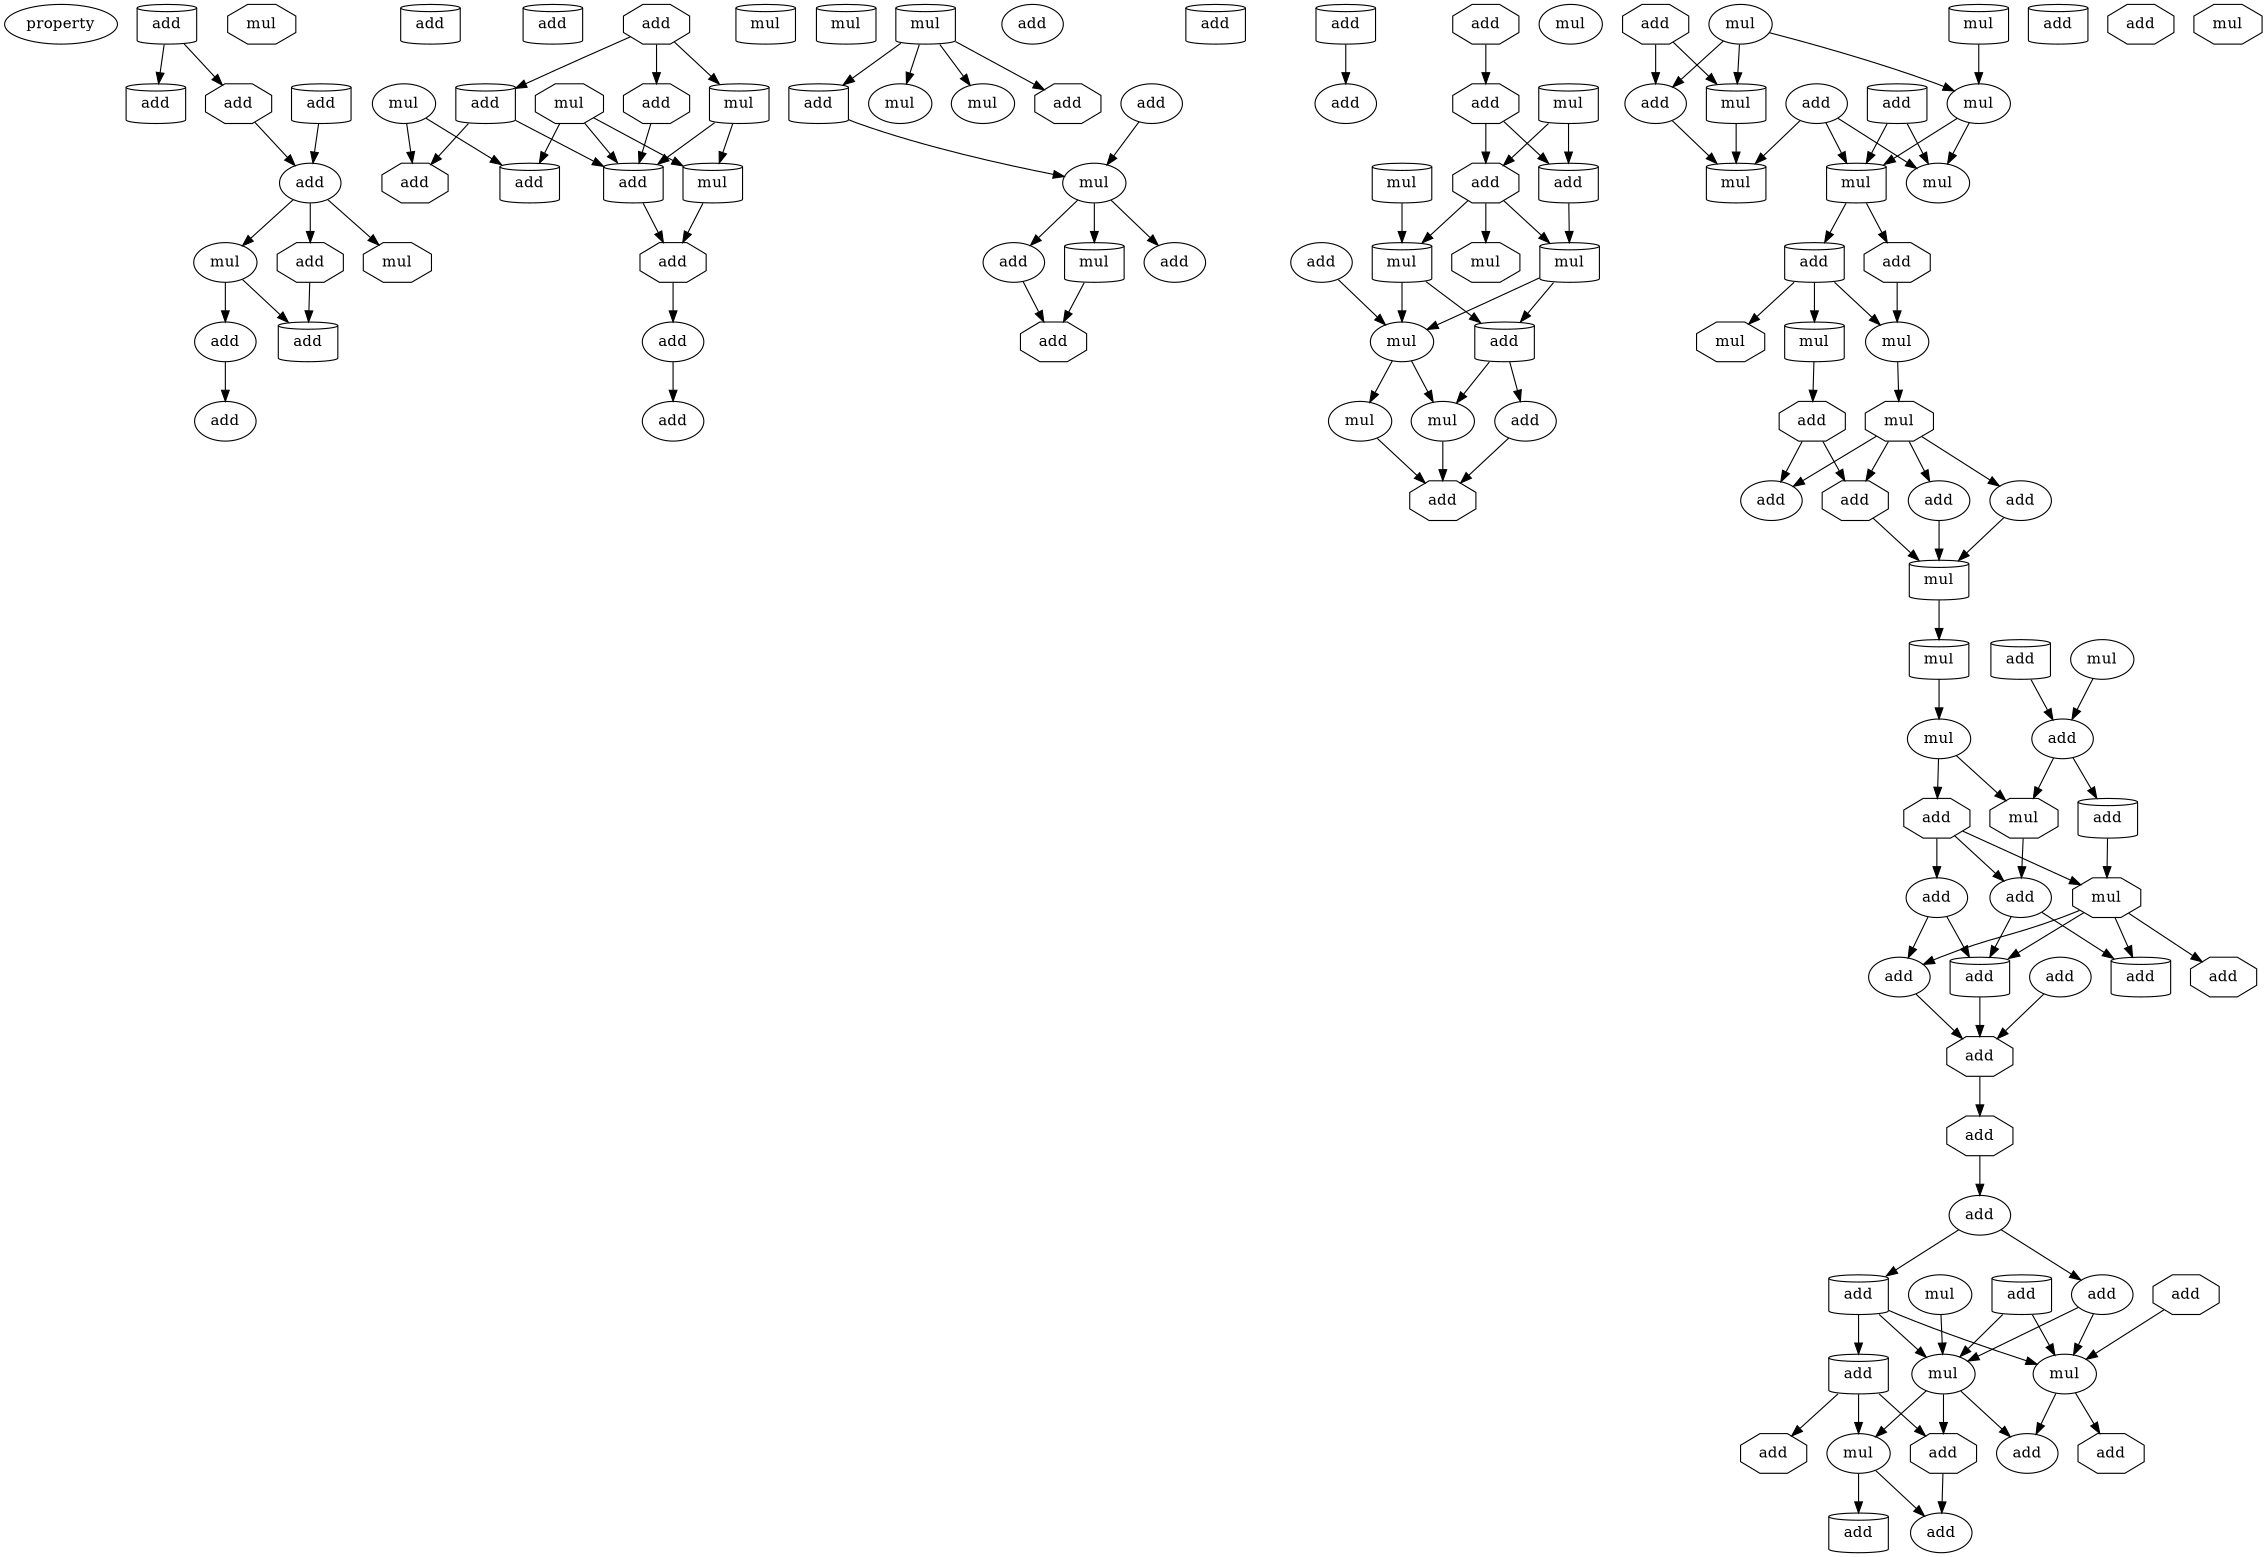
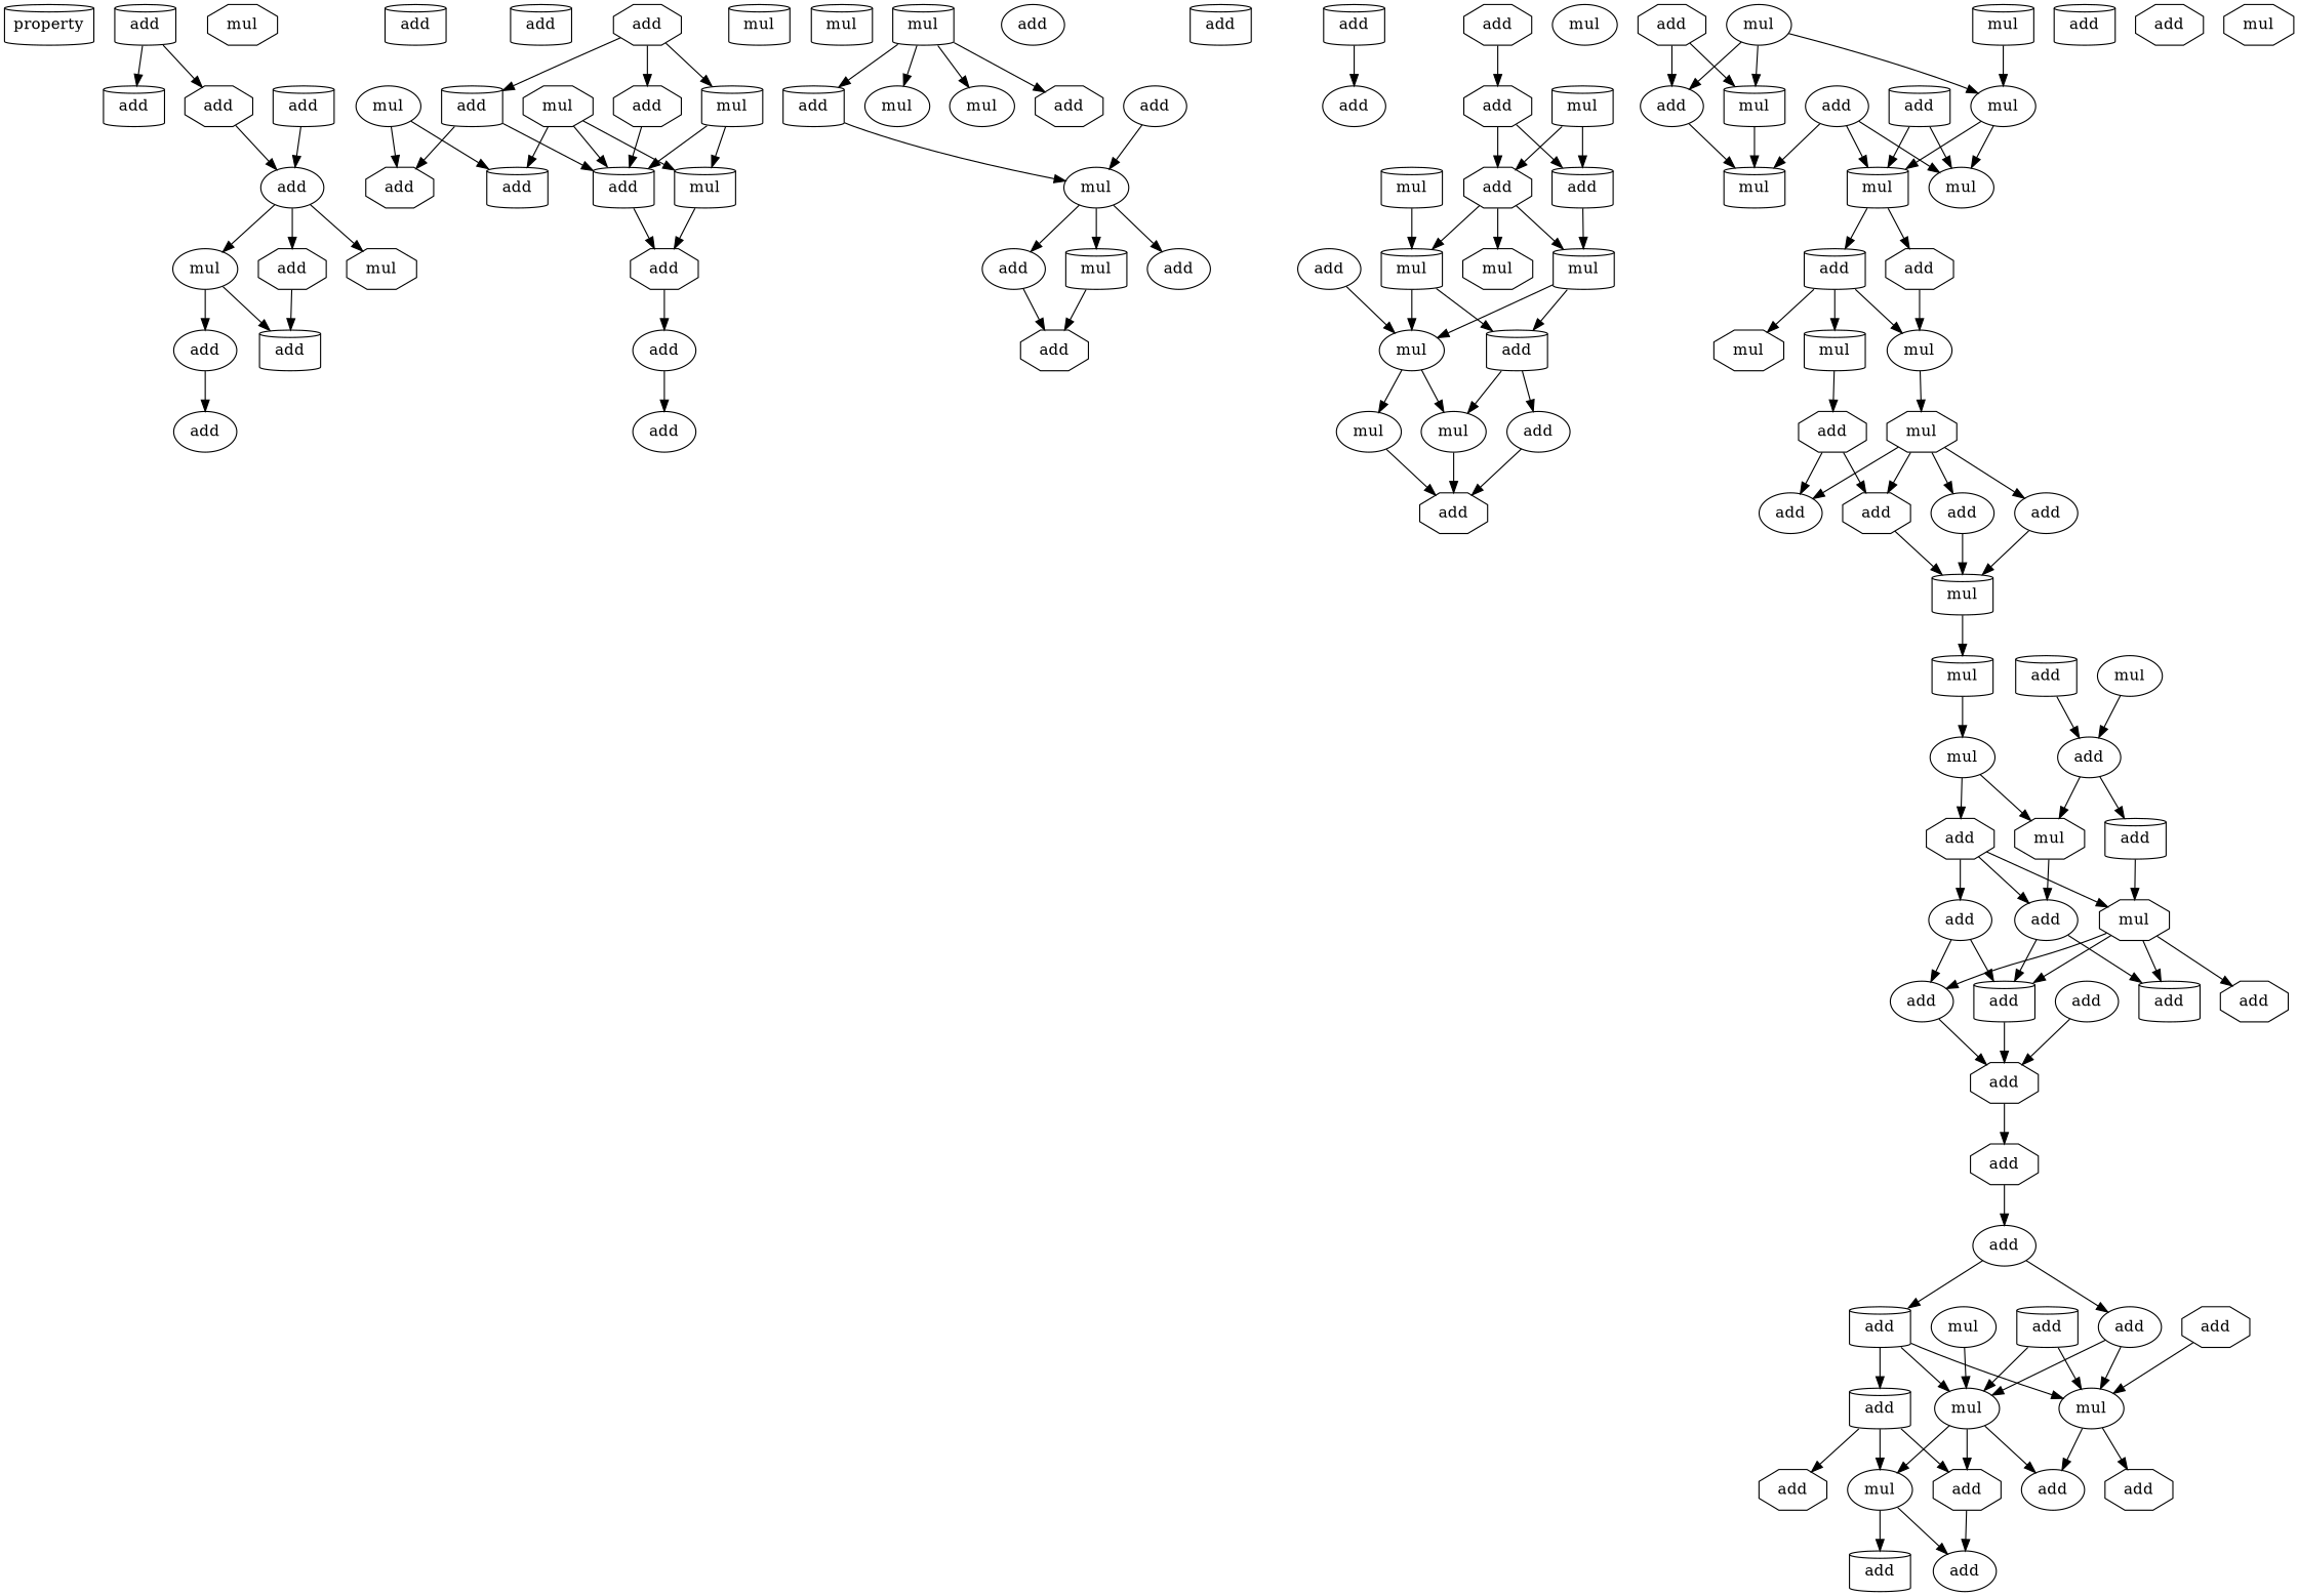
  digraph {
    node [fontcolor=black shape=ellipse]
-   property [lf=1.7 mul=2]
+   property [lf=1.7 mul=2 shape=cylinder]
    n2 [label=add shape=cylinder]
    n3 [label=add shape=cylinder]
    n4 [label=add shape=octagon]
    n5 [label=mul shape=octagon]
    n6 [label=add]
    n7 [label=add shape=cylinder]
    n8 [label=add shape=cylinder]
    n9 [label=mul]
    n10 [label=add shape=octagon]
    n11 [label=mul shape=octagon]
    n12 [label=add]
    n13 [label=add shape=cylinder]
    n14 [label=add shape=cylinder]
    n15 [label=add]
    n16 [label=add shape=octagon]
    n17 [label=add shape=cylinder]
    n18 [label=mul shape=cylinder]
    n19 [label=add shape=octagon]
    n20 [label=mul]
    n21 [label=add shape=cylinder]
    n22 [label=add shape=octagon]
    n23 [label=add shape=cylinder]
    n24 [label=mul shape=cylinder]
    n25 [label=mul shape=octagon]
    n26 [label=add shape=octagon]
    n27 [label=add]
    n28 [label=add]
    n29 [label=mul shape=cylinder]
    n30 [label=mul shape=cylinder]
    n31 [label=mul shape=cylinder]
    n32 [label=add shape=cylinder]
    n33 [label=mul]
    n34 [label=mul]
    n35 [label=add shape=octagon]
    n36 [label=add]
    n37 [label=add]
    n38 [label=mul]
    n39 [label=add]
    n40 [label=mul shape=cylinder]
    n41 [label=add]
    n42 [label=add shape=octagon]
    n43 [label=add shape=cylinder]
    n44 [label=add shape=cylinder]
    n45 [label=add]
    n46 [label=add shape=octagon]
    n47 [label=add shape=octagon]
    n48 [label=mul shape=cylinder]
    n49 [label=add shape=octagon]
    n50 [label=add shape=cylinder]
    n51 [label=mul shape=cylinder]
    n52 [label=mul shape=cylinder]
    n53 [label=mul shape=octagon]
    n54 [label=mul shape=cylinder]
    n55 [label=add]
    n56 [label=mul]
    n57 [label=mul]
    n58 [label=add shape=cylinder]
    n59 [label=mul]
    n60 [label=mul]
    n61 [label=add]
    n62 [label=add shape=octagon]
    n63 [label=mul]
    n64 [label=add]
    n65 [label=mul shape=cylinder]
    n66 [label=mul]
    n67 [label=add shape=octagon]
    n68 [label=mul shape=cylinder]
    n69 [label=mul shape=cylinder]
    n70 [label=mul]
    n71 [label=mul shape=cylinder]
    n72 [label=add]
    n73 [label=add shape=cylinder]
    n74 [label=add shape=cylinder]
    n75 [label=add shape=octagon]
    n76 [label=mul shape=cylinder]
    n77 [label=mul shape=octagon]
    n78 [label=mul]
    n79 [label=add shape=octagon]
    n80 [label=mul shape=octagon]
    n81 [label=add]
    n82 [label=add shape=octagon]
    n83 [label=add]
    n84 [label=add]
    n85 [label=mul shape=cylinder]
    n86 [label=mul shape=cylinder]
    n87 [label=add shape=cylinder]
    n88 [label=mul]
    n89 [label=mul]
    n90 [label=add]
    n91 [label=add shape=cylinder]
    n92 [label=mul shape=octagon]
    n93 [label=add shape=octagon]
    n94 [label=add shape=cylinder]
    n95 [label=add]
    n96 [label=mul shape=octagon]
    n97 [label=add]
    n98 [label=add shape=octagon]
    n99 [label=add shape=cylinder]
    n100 [label=add]
    n101 [label=add shape=cylinder]
    n102 [label=add]
    n103 [label=add shape=octagon]
    n104 [label=add shape=octagon]
    n105 [label=add]
    n106 [label=add shape=octagon]
    n107 [label=mul shape=octagon]
    n108 [label=add shape=cylinder]
    n109 [label=add]
    n110 [label=mul]
    n111 [label=add shape=cylinder]
    n112 [label=mul]
    n113 [label=add shape=cylinder]
    n114 [label=add shape=octagon]
    n115 [label=mul]
    n116 [label=add shape=octagon]
    n117 [label=add]
    n118 [label=add shape=octagon]
    n119 [label=add shape=octagon]
    n120 [label=mul]
    n121 [label=add]
    n122 [label=add shape=cylinder]
    n2 -> n3
    n2 -> n4
    n4 -> n6
    n6 -> n9
    n6 -> n10
    n6 -> n11
    n7 -> n6
    n9 -> n12
    n9 -> n13
    n10 -> n13
    n12 -> n15
    n16 -> n17
    n16 -> n18
    n16 -> n19
    n17 -> n22
    n17 -> n23
    n18 -> n23
    n18 -> n24
    n19 -> n23
    n20 -> n21
    n20 -> n22
    n23 -> n26
    n24 -> n26
    n25 -> n21
    n25 -> n23
    n25 -> n24
    n26 -> n27
    n27 -> n28
    n31 -> n32
    n31 -> n33
    n31 -> n34
    n31 -> n35
    n32 -> n38
    n37 -> n38
    n38 -> n39
    n38 -> n40
    n38 -> n41
    n39 -> n42
    n40 -> n42
    n44 -> n45
    n46 -> n47
    n47 -> n49
    n47 -> n50
    n48 -> n49
    n48 -> n50
    n49 -> n51
    n49 -> n52
    n49 -> n53
    n50 -> n52
    n51 -> n56
    n51 -> n58
    n52 -> n56
    n52 -> n58
    n54 -> n51
    n55 -> n56
    n56 -> n59
    n56 -> n60
    n58 -> n60
    n58 -> n61
    n59 -> n62
    n60 -> n62
    n61 -> n62
    n63 -> n64
    n63 -> n65
    n63 -> n66
    n64 -> n69
    n65 -> n69
    n66 -> n70
    n66 -> n71
    n67 -> n64
    n67 -> n65
    n68 -> n66
    n71 -> n74
    n71 -> n75
    n72 -> n69
    n72 -> n70
    n72 -> n71
    n73 -> n70
    n73 -> n71
    n74 -> n76
    n74 -> n77
    n74 -> n78
    n75 -> n78
    n76 -> n79
    n78 -> n80
    n79 -> n81
    n79 -> n82
    n80 -> n81
    n80 -> n82
    n80 -> n83
    n80 -> n84
    n82 -> n85
    n83 -> n85
    n84 -> n85
    n85 -> n86
    n86 -> n88
    n88 -> n92
    n88 -> n93
    n89 -> n90
    n90 -> n92
    n90 -> n94
    n91 -> n90
    n92 -> n95
    n93 -> n95
    n93 -> n96
    n93 -> n97
    n94 -> n96
    n95 -> n99
    n95 -> n101
    n96 -> n98
    n96 -> n99
    n96 -> n100
    n96 -> n101
    n97 -> n99
    n97 -> n100
    n99 -> n103
    n100 -> n103
    n102 -> n103
    n103 -> n104
    n104 -> n105
    n105 -> n108
    n105 -> n109
    n108 -> n110
    n108 -> n111
    n108 -> n112
    n109 -> n110
    n109 -> n112
    n110 -> n116
    n110 -> n117
    n111 -> n118
    n111 -> n119
    n111 -> n120
    n112 -> n117
    n112 -> n119
    n112 -> n120
    n113 -> n110
    n113 -> n112
    n114 -> n110
    n115 -> n112
    n119 -> n121
    n120 -> n121
    n120 -> n122
  }
